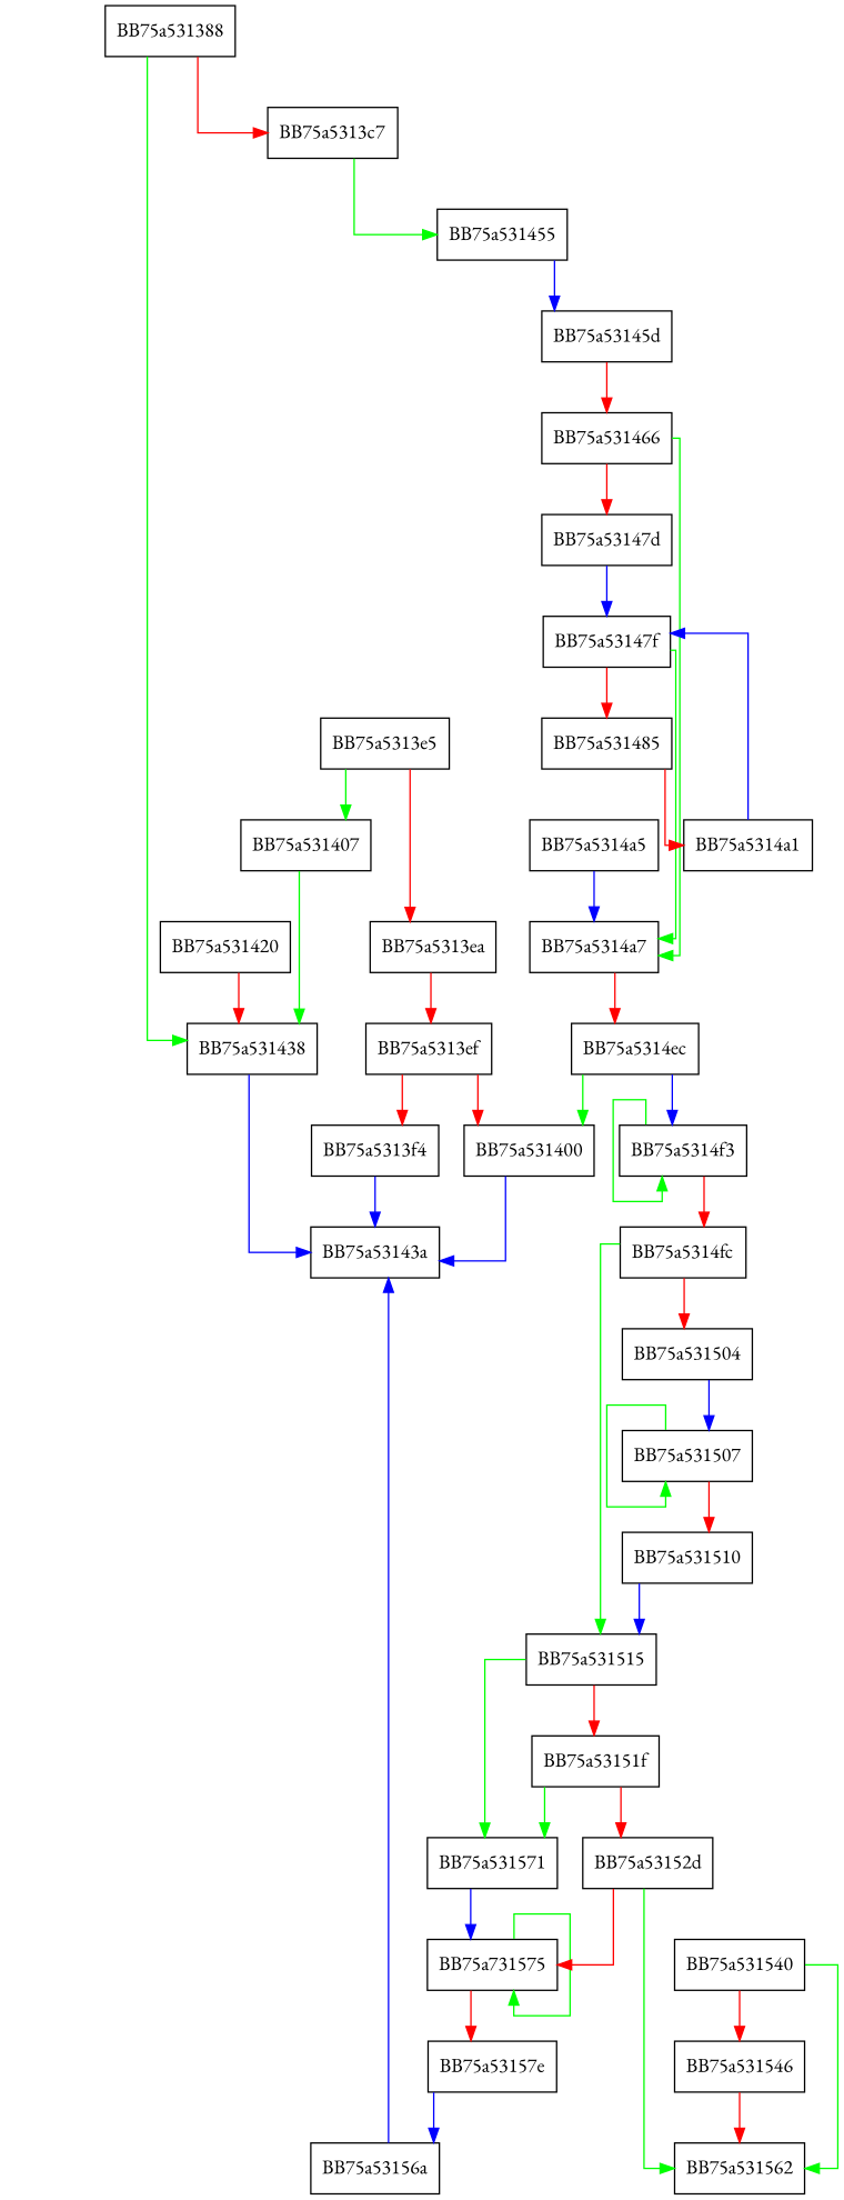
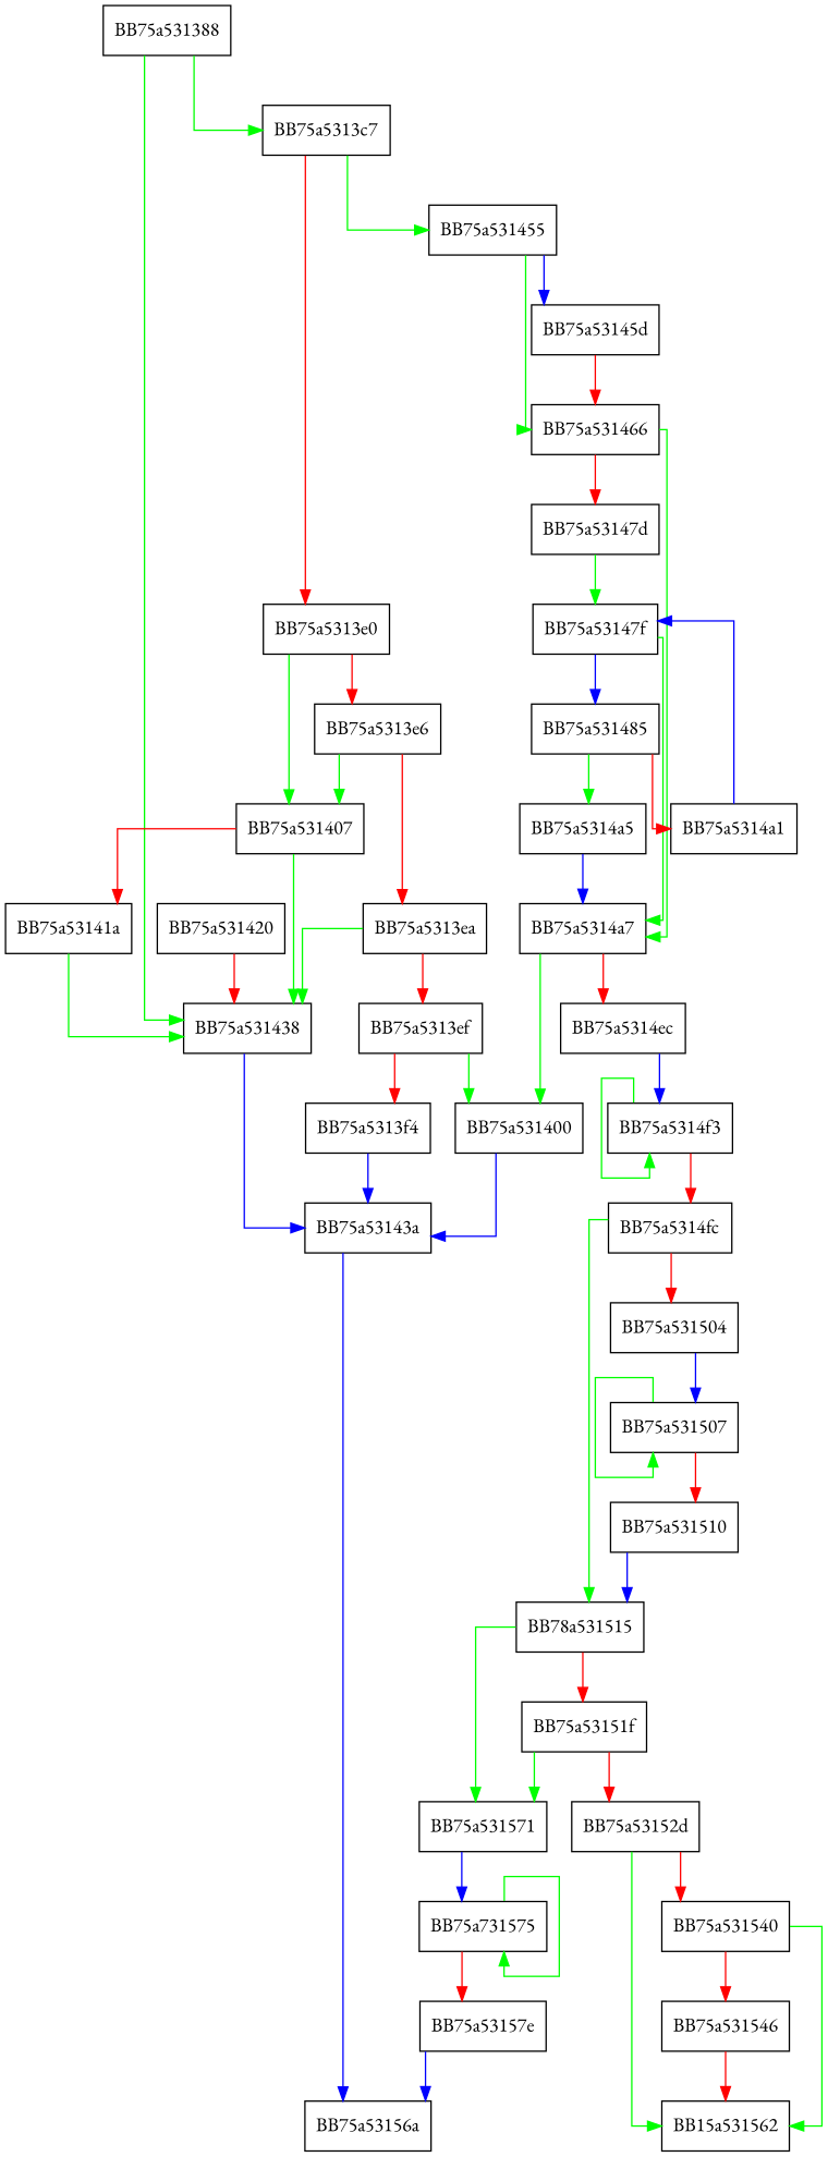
  digraph {
    fontname="EB Garamond"
    splines=ortho
    node [fontname="EB Garamond" shape=box]
    edge [color=red fontname="EB Garamond"]
    BB75a531388
    BB75a531438
    BB75a5313c7
    BB75a53143a
    BB75a531455
+   BB75a5313e0
    BB75a531466
    BB75a53145d
    BB75a531407
-   BB75a5313e5
+   BB75a5313e5 [label=BB75a5313e6]
    BB75a5314a7
    BB75a53147d
+   BB75a53141a
    BB75a5313ea
    BB75a5313ef
    BB75a531400
    BB75a5313f4
    BB75a531420
    BB75a5314ec
    BB75a53147f
    BB75a5314f3
    BB75a531485
    BB75a5314a5
    BB75a5314a1
    BB75a5314fc
-   BB75a531515
+   BB75a531515 [label=BB78a531515]
    BB75a531504
    BB75a531571
    BB75a53151f
    BB75a531507
    n31 [label=BB75a731575]
    BB75a53152d
    BB75a531510
    BB75a53157e
-   BB75a531562
+   BB75a531562 [label=BB15a531562]
    BB75a531540
    BB75a531546
    BB75a53156a
    BB75a531388 -> BB75a531438 [color=green]
-   BB75a531388 -> BB75a5313c7
+   BB75a531388 -> BB75a5313c7 [color=green]
    BB75a531438 -> BB75a53143a [color=blue]
    BB75a5313c7 -> BB75a531455 [color=green]
+   BB75a5313c7 -> BB75a5313e0
+   BB75a531455 -> BB75a531466 [color=green]
    BB75a531455 -> BB75a53145d [color=blue]
+   BB75a5313e0 -> BB75a531407 [color=green]
+   BB75a5313e0 -> BB75a5313e5
    BB75a531466 -> BB75a5314a7 [color=green]
    BB75a531466 -> BB75a53147d
    BB75a53145d -> BB75a531466
    BB75a531407 -> BB75a531438 [color=green]
+   BB75a531407 -> BB75a53141a
    BB75a5313e5 -> BB75a531407 [color=green]
    BB75a5313e5 -> BB75a5313ea
-   BB75a5314ec -> BB75a531400 [color=green]
+   BB75a5314a7 -> BB75a531400 [color=green]
    BB75a5314a7 -> BB75a5314ec
-   BB75a53147d -> BB75a53147f [color=blue]
+   BB75a53147d -> BB75a53147f [color=green]
+   BB75a53141a -> BB75a531438 [color=green]
+   BB75a5313ea -> BB75a531438 [color=green]
    BB75a5313ea -> BB75a5313ef
-   BB75a5313ef -> BB75a531400
+   BB75a5313ef -> BB75a531400 [color=green]
    BB75a5313ef -> BB75a5313f4
    BB75a531400 -> BB75a53143a [color=blue]
    BB75a5313f4 -> BB75a53143a [color=blue]
    BB75a531420 -> BB75a531438
    BB75a5314ec -> BB75a5314f3 [color=blue]
    BB75a53147f -> BB75a5314a7 [color=green]
-   BB75a53147f -> BB75a531485
+   BB75a53147f -> BB75a531485 [color=blue]
    BB75a5314f3 -> BB75a5314f3 [color=green]
    BB75a5314f3 -> BB75a5314fc
+   BB75a531485 -> BB75a5314a5 [color=green]
    BB75a531485 -> BB75a5314a1
    BB75a5314a5 -> BB75a5314a7 [color=blue]
    BB75a5314a1 -> BB75a53147f [color=blue]
    BB75a5314fc -> BB75a531515 [color=green]
    BB75a5314fc -> BB75a531504
    BB75a531515 -> BB75a531571 [color=green]
    BB75a531515 -> BB75a53151f
    BB75a531504 -> BB75a531507 [color=blue]
    BB75a531571 -> n31 [color=blue]
    BB75a53151f -> BB75a531571 [color=green]
    BB75a53151f -> BB75a53152d
    BB75a531507 -> BB75a531507 [color=green]
    BB75a531507 -> BB75a531510
    n31 -> n31 [color=green]
    n31 -> BB75a53157e
    BB75a53152d -> BB75a531562 [color=green]
-   BB75a53152d -> n31
+   BB75a53152d -> BB75a531540
    BB75a531510 -> BB75a531515 [color=blue]
    BB75a53157e -> BB75a53156a [color=blue]
    BB75a531540 -> BB75a531562 [color=green]
    BB75a531540 -> BB75a531546
    BB75a531546 -> BB75a531562
-   BB75a53156a -> BB75a53143a [color=blue]
+   BB75a53143a -> BB75a53156a [color=blue]
  }
